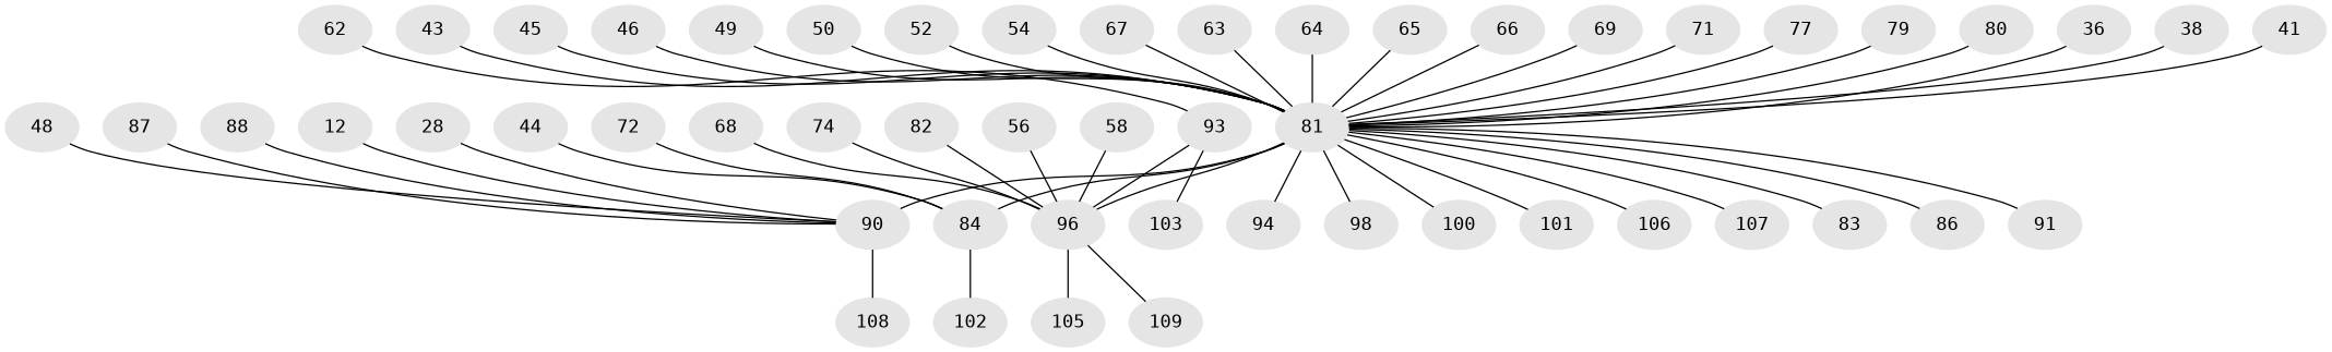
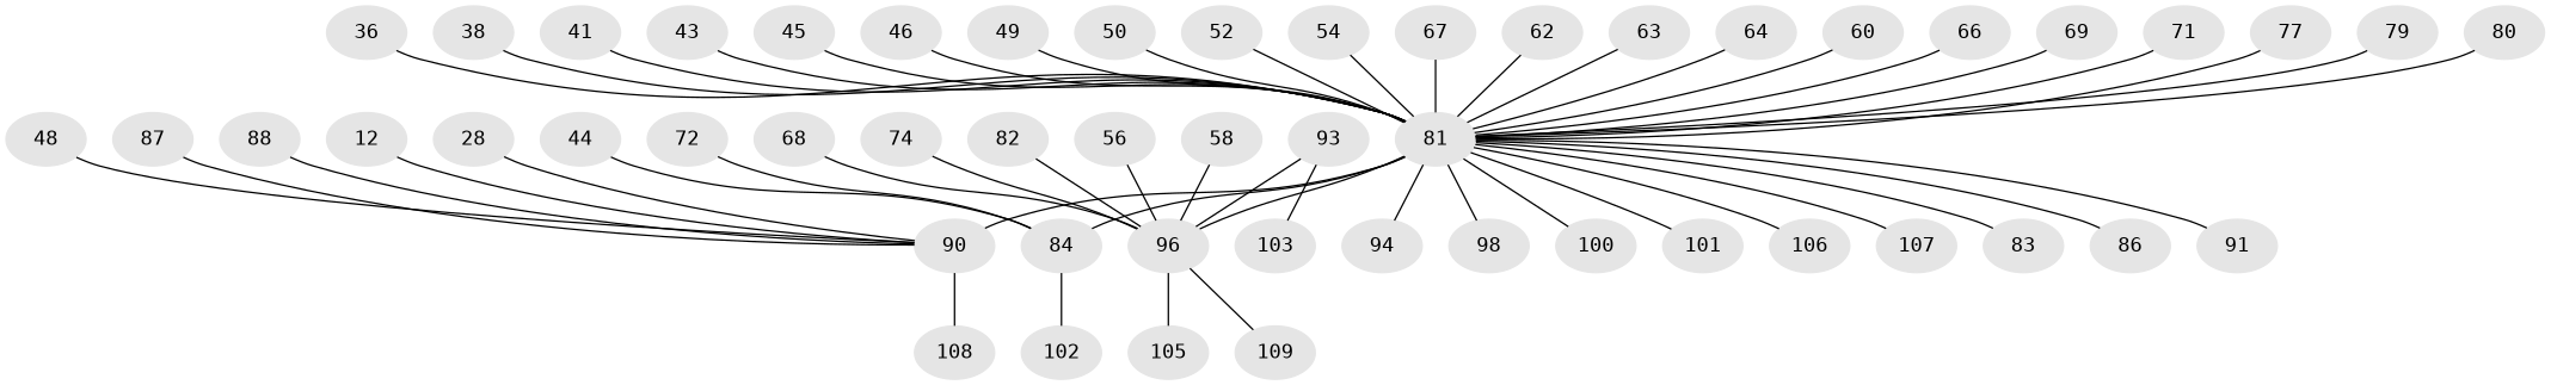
  graph {
    fontname="DejaVu Sans Mono"
    node [color=gray90 fontname="DejaVu Sans Mono" style=filled]
    edge [fontname="DejaVu Sans Mono"]
    90 [super="+23+57"]
    108
    12
    28
    81 [super="+24+55+1+42+2+10+16+20+21+31+33"]
    84 [super="+17"]
    96 [super="+47"]
    83
    86 [super="+40"]
    91
    94
    98
    100
    101 [super="+67"]
    106 [super="+76+85+95"]
    107 [super="+73"]
    36
    38
    41
    43
    102
    44
    45
    46 [super="+37"]
    48
    49
    50
    52
    54
    105 [super="+104"]
    109
    56
    58
    n34 [label=67 super="+59"]
    62
    63
    64
-   65 [super="+53"]
+   65 [super="+53" label=60]
    66
    68
    69
    71
    72
    74
    77
    79 [super="+75"]
    80 [super="+70+78"]
    82
    87
    88
    93 [super="+92"]
    103
    90 -- 108
    12 -- 90
    28 -- 90
    81 -- 90 [weight=7]
    81 -- 84 [weight=4]
    81 -- 96 [weight=4]
    81 -- 83
    81 -- 86
    81 -- 91
    81 -- 94
    81 -- 98
    81 -- 100
    81 -- 101
    81 -- 106
    81 -- 107
    84 -- 102
    96 -- 105
    96 -- 109
    36 -- 81
    38 -- 81
    41 -- 81
    43 -- 81
    44 -- 84
    45 -- 81
    46 -- 81
    48 -- 90
    49 -- 81
    50 -- 81
    52 -- 81
    54 -- 81
    56 -- 96
    58 -- 96
    n34 -- 81
-   62 -- 93
+   62 -- 81
    63 -- 81
    64 -- 81
    65 -- 81
    66 -- 81
    68 -- 96
    69 -- 81
    71 -- 81
    72 -- 84
    74 -- 96
    77 -- 81
    79 -- 81
    80 -- 81
    82 -- 96
    87 -- 90
    88 -- 90
    93 -- 96
    93 -- 103
  }
